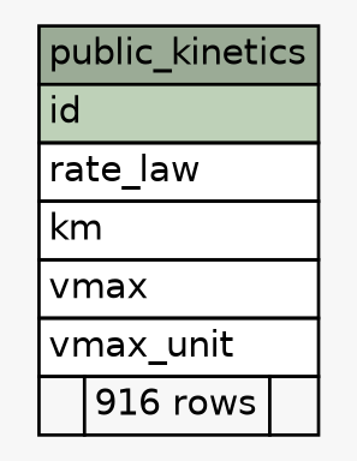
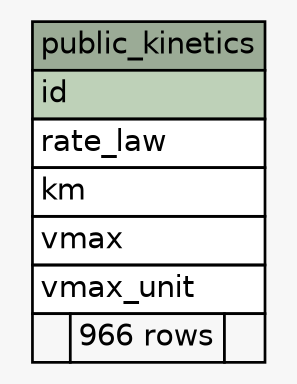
  digraph {
    bgcolor="#f7f7f7"
    fontname=Helvetica
    fontsize=11
    nodesep=0.18
    rankdir=RL
    ranksep=0.46
-   n1 [fontname=Helvetica fontsize=11 label=<     <TABLE BORDER="0" CELLBORDER="1" CELLSPACING="0" BGCOLOR="#ffffff">       <TR><TD COLSPAN="3" BGCOLOR="#9bab96" ALIGN="CENTER">public_kinetics</TD></TR>       <TR><TD PORT="id" COLSPAN="3" BGCOLOR="#bed1b8" ALIGN="LEFT">id</TD></TR>       <TR><TD PORT="rate_law" COLSPAN="3" ALIGN="LEFT">rate_law</TD></TR>       <TR><TD PORT="km" COLSPAN="3" ALIGN="LEFT">km</TD></TR>       <TR><TD PORT="vmax" COLSPAN="3" ALIGN="LEFT">vmax</TD></TR>       <TR><TD PORT="vmax_unit" COLSPAN="3" ALIGN="LEFT">vmax_unit</TD></TR>       <TR><TD ALIGN="LEFT" BGCOLOR="#f7f7f7">  </TD><TD ALIGN="RIGHT" BGCOLOR="#f7f7f7">916 rows</TD><TD ALIGN="RIGHT" BGCOLOR="#f7f7f7">  </TD></TR>     </TABLE>> shape=plaintext]
+   n1 [fontname=Helvetica fontsize=11 label=<     <TABLE BORDER="0" CELLBORDER="1" CELLSPACING="0" BGCOLOR="#ffffff">       <TR><TD COLSPAN="3" BGCOLOR="#9bab96" ALIGN="CENTER">public_kinetics</TD></TR>       <TR><TD PORT="id" COLSPAN="3" BGCOLOR="#bed1b8" ALIGN="LEFT">id</TD></TR>       <TR><TD PORT="rate_law" COLSPAN="3" ALIGN="LEFT">rate_law</TD></TR>       <TR><TD PORT="km" COLSPAN="3" ALIGN="LEFT">km</TD></TR>       <TR><TD PORT="vmax" COLSPAN="3" ALIGN="LEFT">vmax</TD></TR>       <TR><TD PORT="vmax_unit" COLSPAN="3" ALIGN="LEFT">vmax_unit</TD></TR>       <TR><TD ALIGN="LEFT" BGCOLOR="#f7f7f7">  </TD><TD ALIGN="RIGHT" BGCOLOR="#f7f7f7">966 rows</TD><TD ALIGN="RIGHT" BGCOLOR="#f7f7f7">  </TD></TR>     </TABLE>> shape=plaintext]
  }
